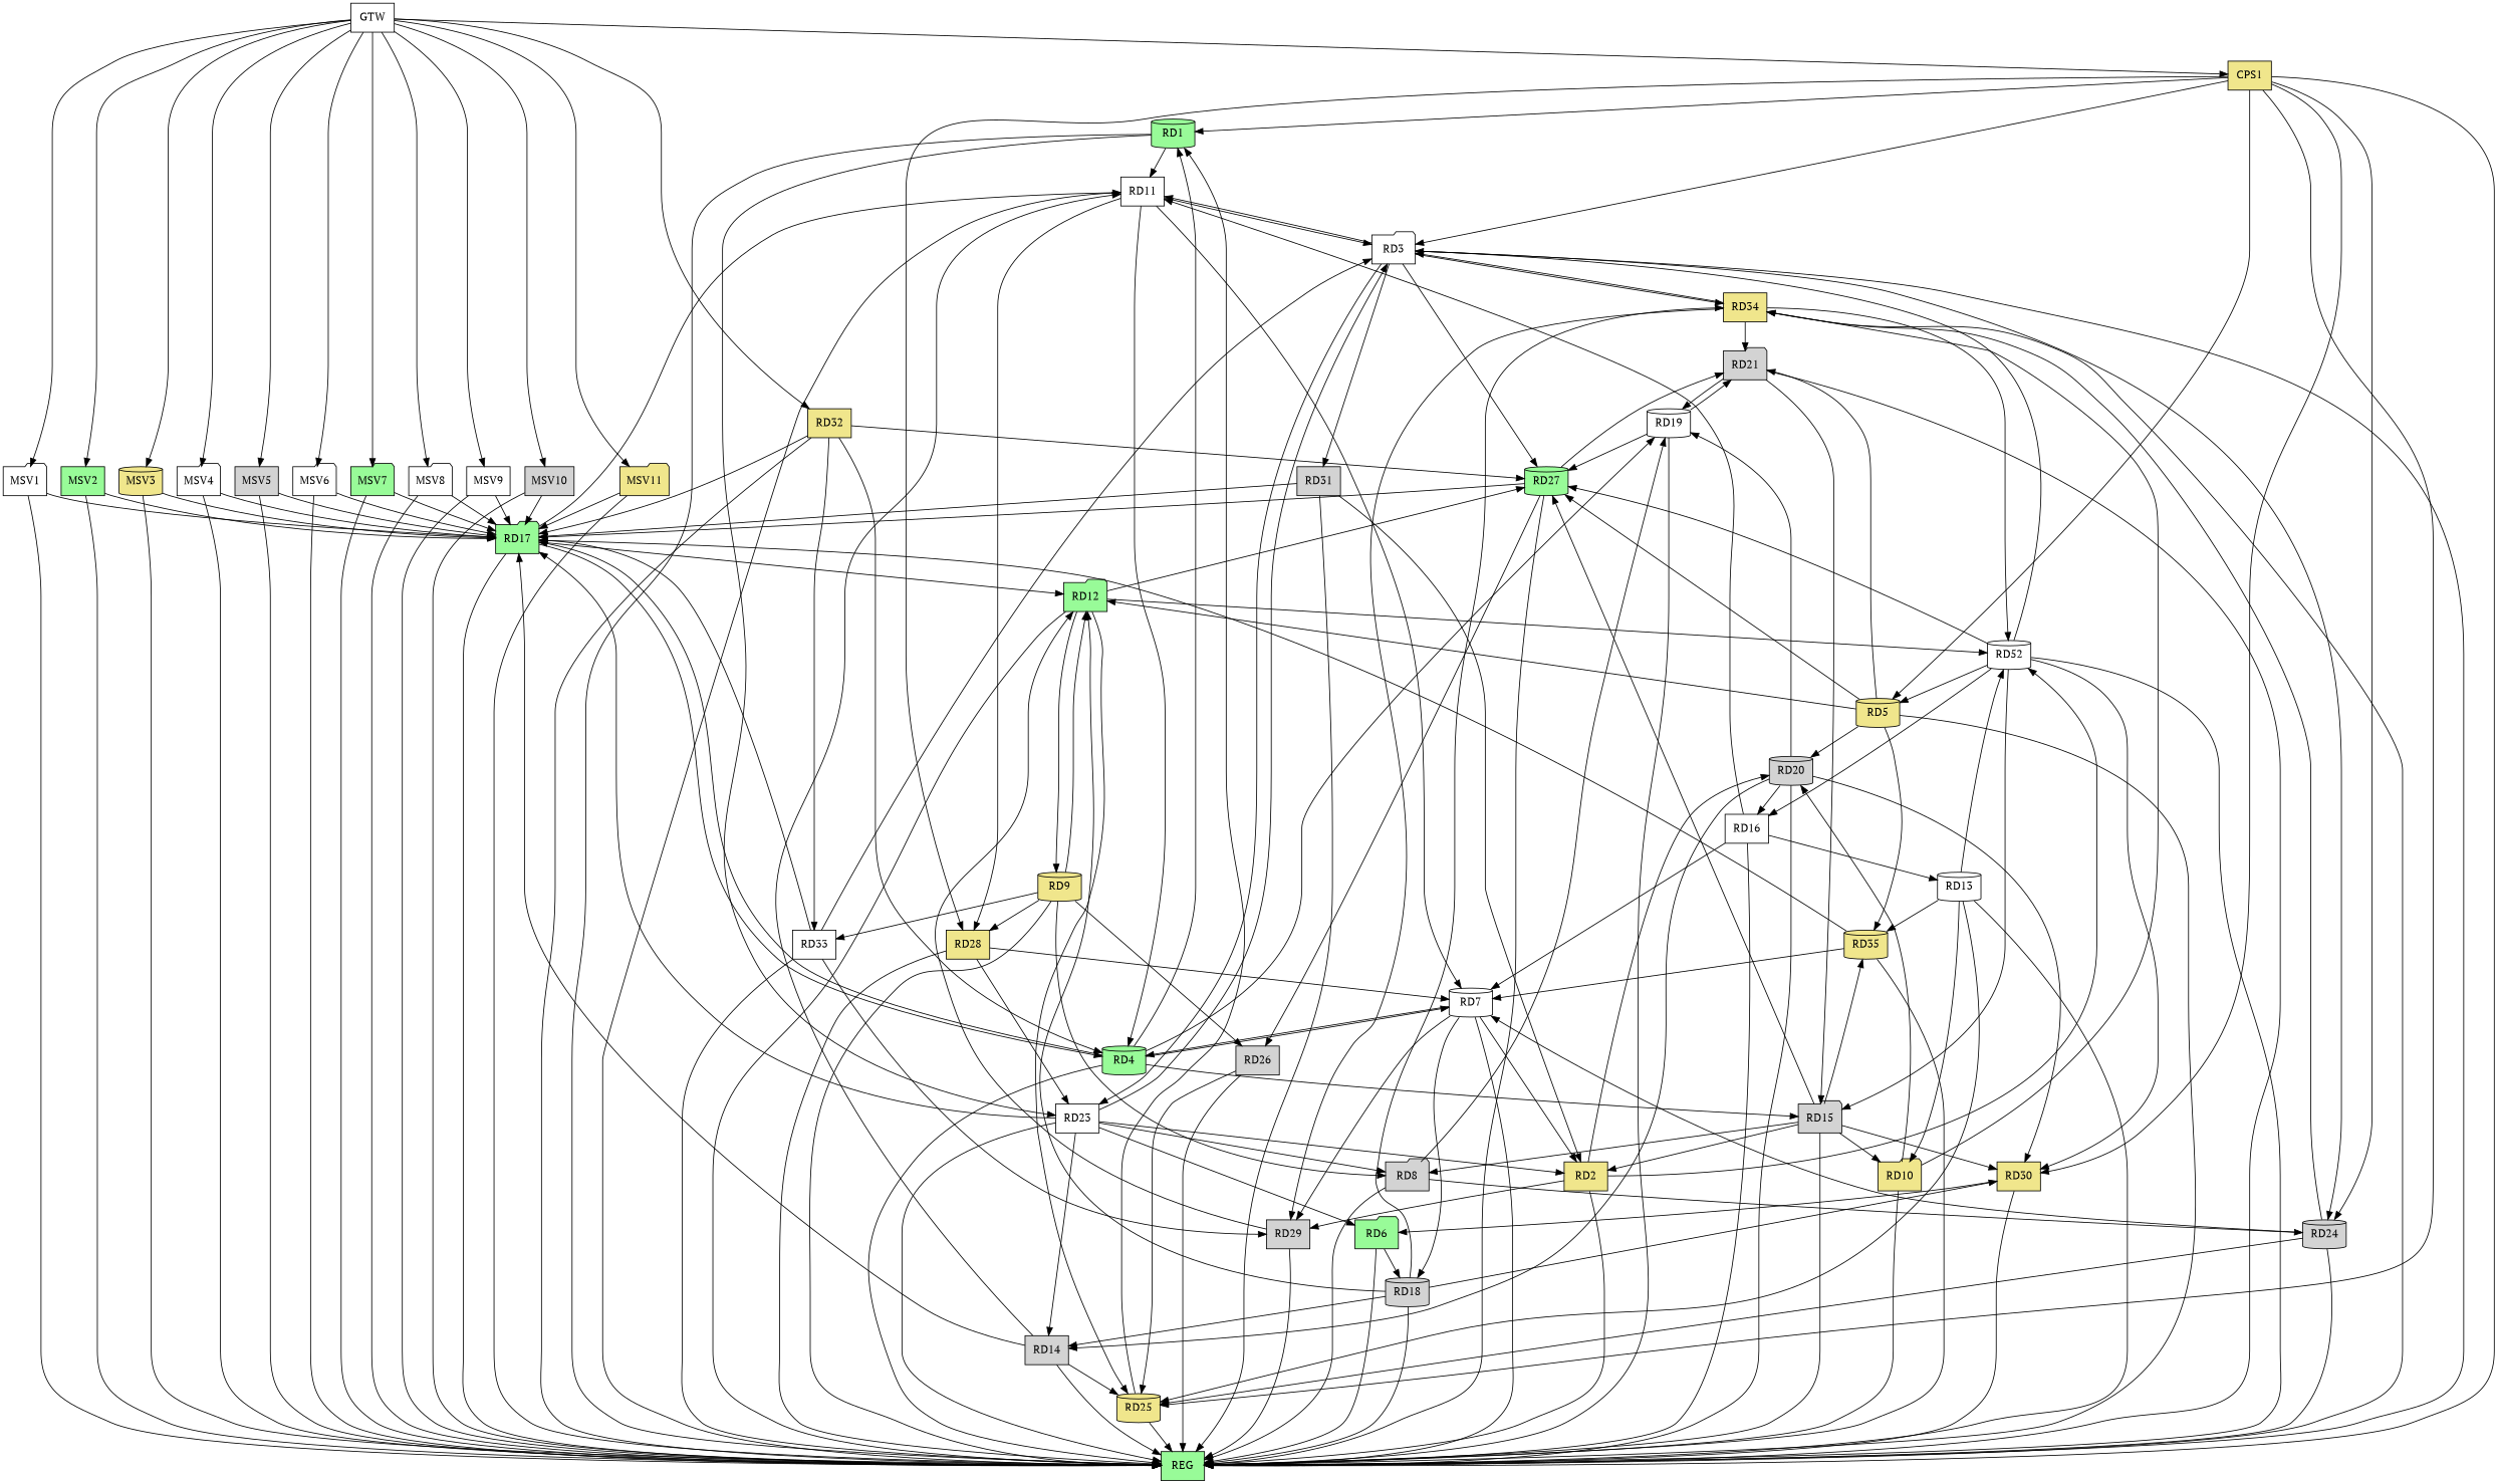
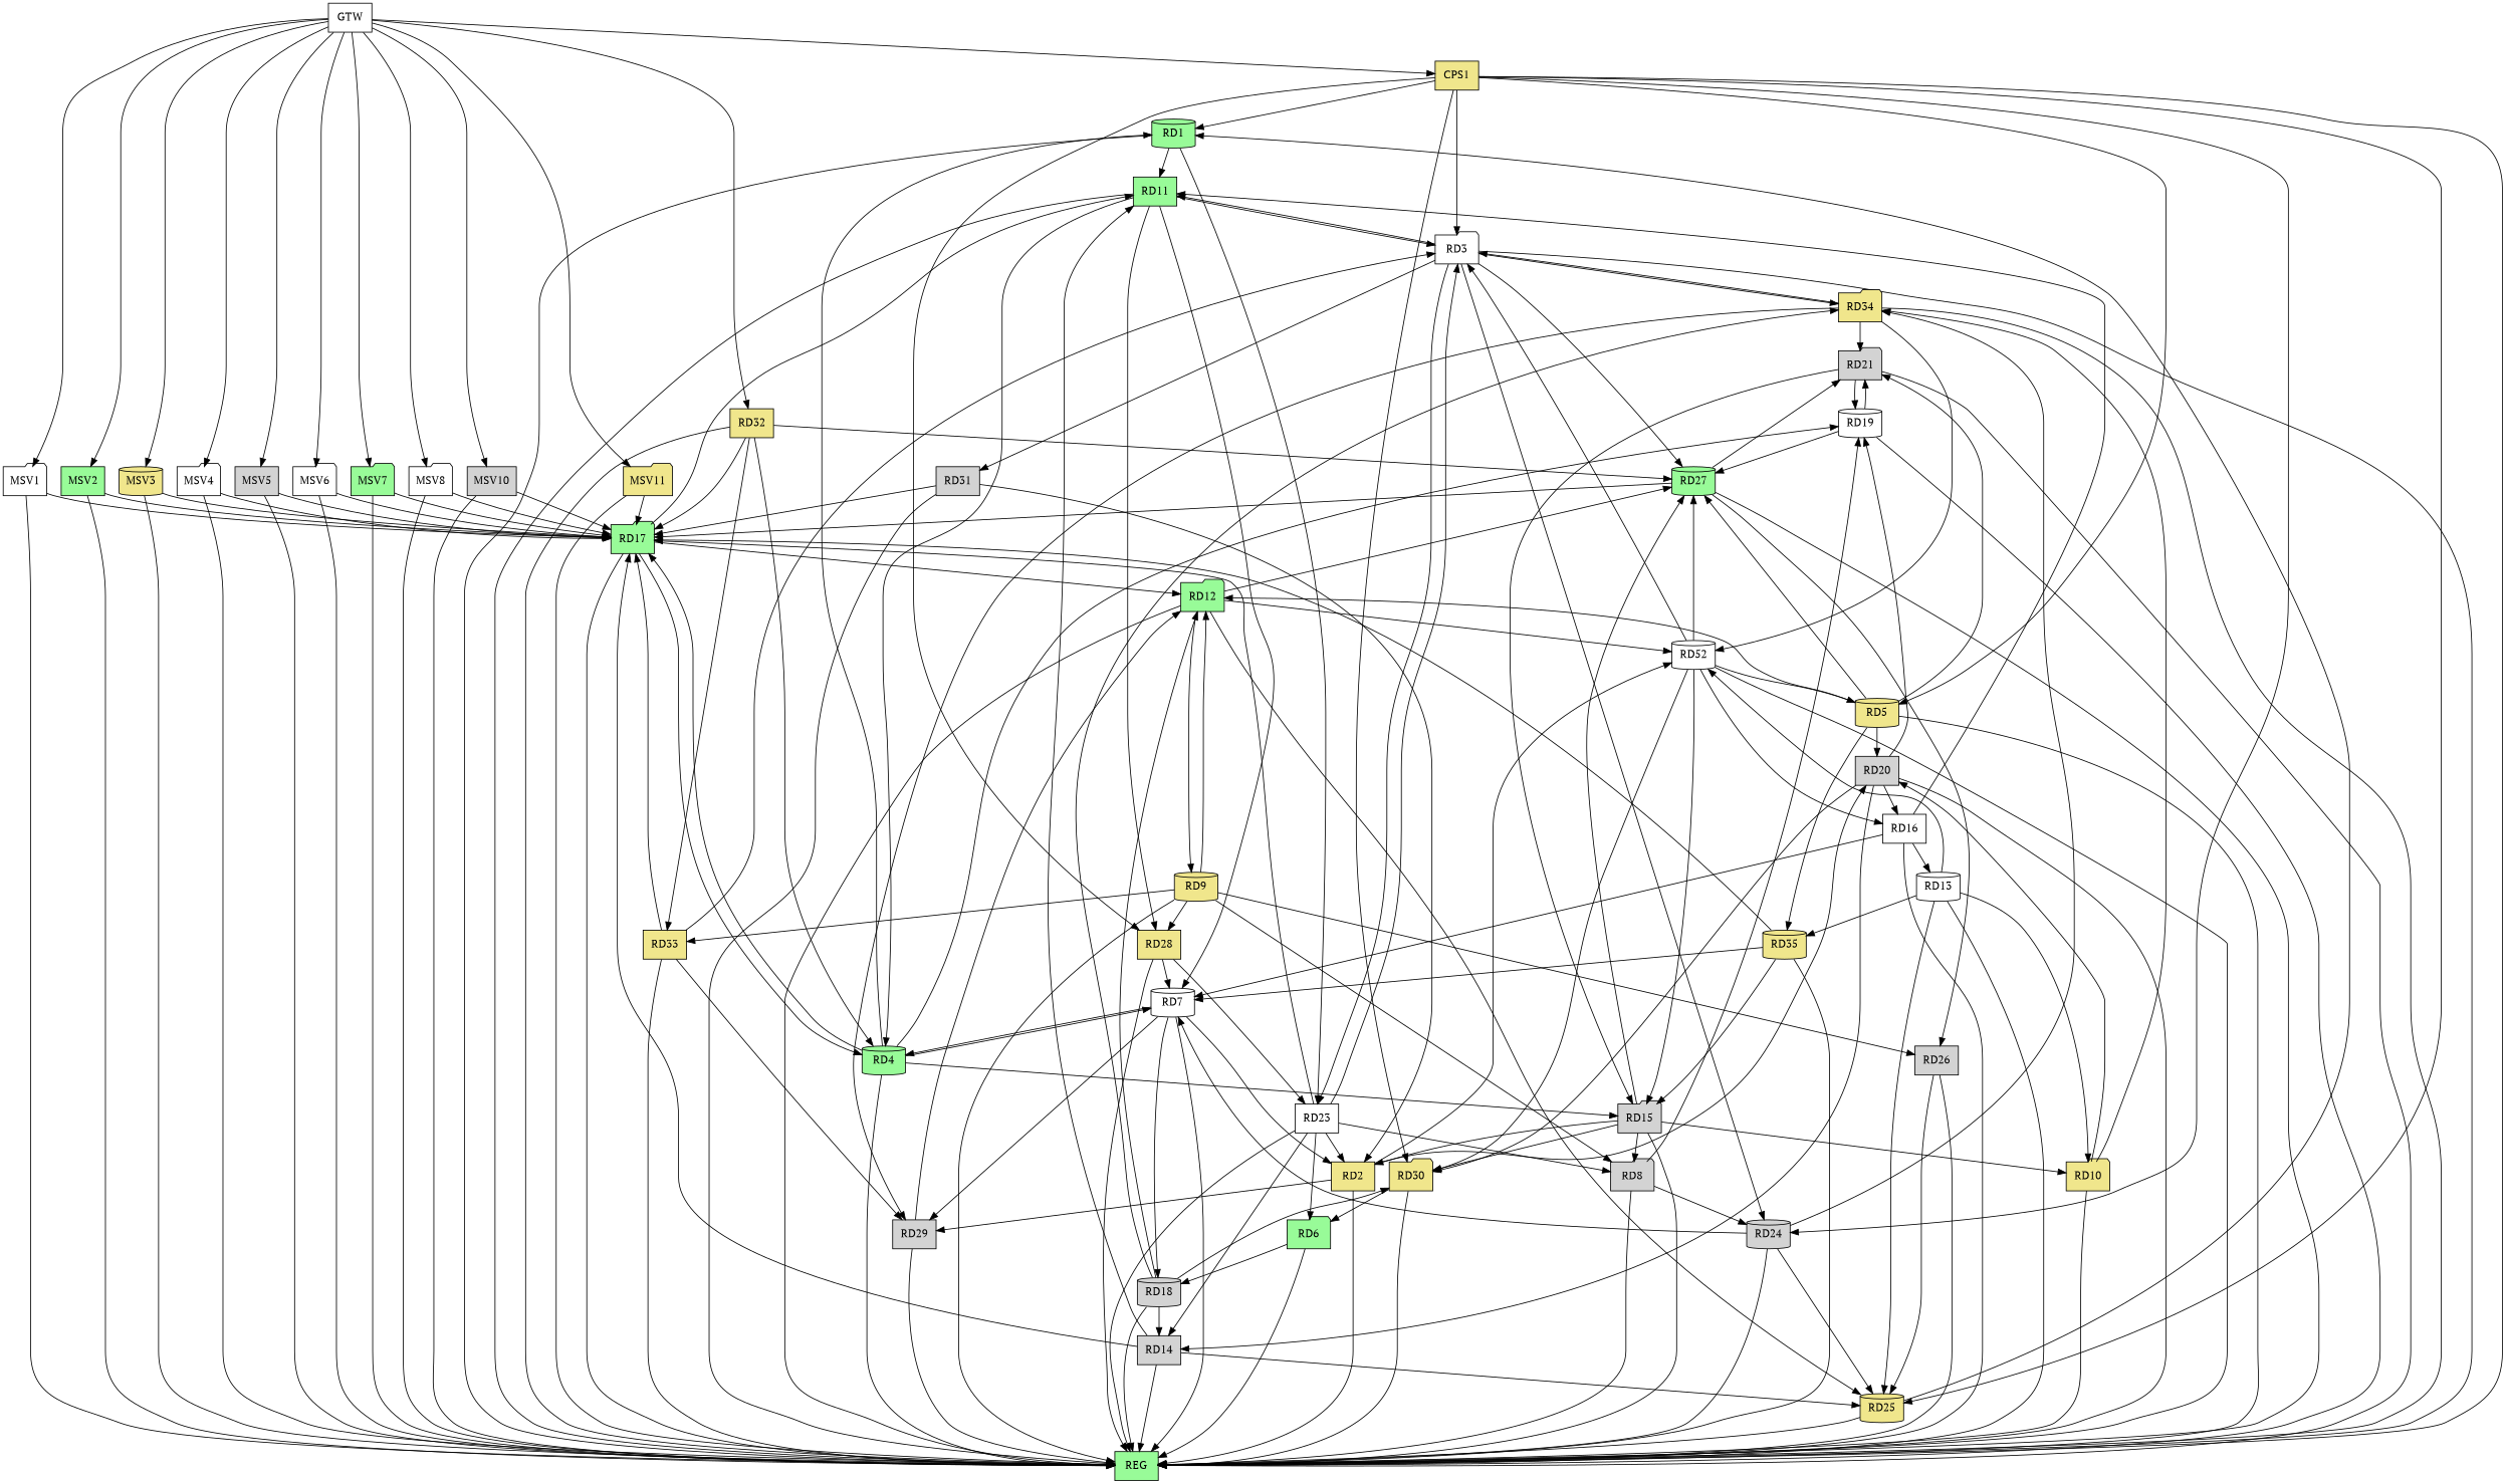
  strict digraph {
    fontname="PT Serif"
    node [fillcolor=khaki fontname="PT Serif" shape=box style=filled]
    edge [fontname="PT Serif"]
    n1 [fillcolor=palegreen label=RD1 shape=cylinder]
-   n2 [fillcolor=white label=RD11]
+   n2 [fillcolor=palegreen label=RD11]
    n3 [fillcolor=white label=RD23]
    n4 [fillcolor=palegreen label=REG]
    n5 [fillcolor=white label=RD3 shape=folder]
    n6 [fillcolor=palegreen label=RD4 shape=cylinder]
    n7 [fillcolor=white label=RD7 shape=cylinder]
    n8 [label=RD28]
    n9 [label=RD2]
    n10 [fillcolor=palegreen label=RD17 shape=folder]
    n11 [fillcolor=palegreen label=RD6 shape=folder]
    n12 [fillcolor=lightgrey label=RD8 shape=folder]
    n13 [fillcolor=lightgrey label=RD14]
-   n14 [fillcolor=lightgrey label=RD20 shape=cylinder]
+   n14 [fillcolor=lightgrey label=RD20]
    n15 [fillcolor=white label=RD52 shape=cylinder]
    n16 [fillcolor=lightgrey label=RD29]
    n17 [fillcolor=white label=RD19 shape=cylinder]
-   n18 [label=RD30]
+   n18 [label=RD30 shape=folder]
    n19 [fillcolor=white label=RD16]
    n20 [fillcolor=palegreen label=RD27 shape=cylinder]
    n21 [fillcolor=lightgrey label=RD15 shape=folder]
    n22 [label=RD5 shape=cylinder]
    n23 [fillcolor=palegreen label=RD12 shape=folder]
    n24 [fillcolor=lightgrey label=RD24 shape=cylinder]
    n25 [fillcolor=lightgrey label=RD31]
-   n26 [label=RD34]
+   n26 [label=RD34 shape=folder]
    n27 [label=RD25 shape=cylinder]
    n28 [fillcolor=lightgrey label=RD21 shape=folder]
    n29 [fillcolor=lightgrey label=RD26]
    n30 [fillcolor=lightgrey label=RD18 shape=cylinder]
    n31 [label=RD35 shape=cylinder]
    n32 [label=RD10 shape=folder]
    n33 [label=RD9 shape=cylinder]
-   n34 [fillcolor=white label=RD33]
+   n34 [label=RD33]
    n35 [fillcolor=white label=RD13 shape=cylinder]
    n36 [label=RD32]
    n37 [label=CPS1]
    n38 [fillcolor=white label=GTW]
    n39 [fillcolor=white label=MSV1 shape=folder]
    n40 [fillcolor=palegreen label=MSV2]
    n41 [label=MSV3 shape=cylinder]
    n42 [fillcolor=white label=MSV4 shape=folder]
    n43 [fillcolor=lightgrey label=MSV5]
    n44 [fillcolor=white label=MSV6 shape=folder]
    n45 [fillcolor=palegreen label=MSV7 shape=folder]
    n46 [fillcolor=white label=MSV8 shape=folder]
-   n47 [fillcolor=white label=MSV9]
    n48 [fillcolor=lightgrey label=MSV10]
    n49 [label=MSV11 shape=folder]
    n1 -> n2
    n1 -> n3
    n1 -> n4
    n2 -> n4
    n2 -> n5
    n2 -> n6
    n2 -> n7
    n2 -> n8
    n3 -> n4
    n3 -> n5
    n3 -> n9
    n3 -> n10
    n3 -> n11
    n3 -> n12
    n3 -> n13
    n5 -> n2
    n5 -> n3
    n5 -> n4
    n5 -> n20
    n5 -> n24
    n5 -> n25
    n5 -> n26
    n6 -> n1
    n6 -> n4
    n6 -> n7
    n6 -> n10
    n6 -> n17
    n6 -> n21
    n7 -> n4
    n7 -> n6
    n7 -> n9
    n7 -> n16
    n7 -> n30
    n8 -> n3
    n8 -> n4
    n8 -> n7
    n9 -> n4
    n9 -> n14
    n9 -> n15
    n9 -> n16
    n10 -> n2
    n10 -> n4
    n10 -> n6
    n10 -> n23
    n11 -> n4
    n11 -> n30
    n12 -> n4
    n12 -> n17
    n12 -> n24
    n13 -> n2
    n13 -> n4
    n13 -> n10
    n13 -> n27
    n14 -> n4
    n14 -> n13
    n14 -> n17
    n14 -> n18
    n14 -> n19
    n15 -> n4
    n15 -> n5
    n15 -> n18
    n15 -> n19
    n15 -> n20
    n15 -> n21
    n15 -> n22
    n16 -> n4
    n16 -> n23
    n17 -> n4
    n17 -> n20
    n17 -> n28
    n18 -> n4
    n18 -> n11
    n19 -> n2
    n19 -> n4
    n19 -> n7
    n19 -> n35
    n20 -> n4
    n20 -> n10
    n20 -> n28
    n20 -> n29
    n21 -> n4
    n21 -> n9
    n21 -> n12
    n21 -> n18
    n21 -> n20
-   n21 -> n31
+   n31 -> n21
    n21 -> n32
    n22 -> n4
    n22 -> n14
    n22 -> n20
    n22 -> n23
    n22 -> n28
    n22 -> n31
    n23 -> n4
    n23 -> n15
    n23 -> n20
    n23 -> n27
    n23 -> n33
    n24 -> n4
    n24 -> n7
    n24 -> n26
    n24 -> n27
    n25 -> n4
    n25 -> n9
    n25 -> n10
    n26 -> n4
    n26 -> n5
    n26 -> n15
    n26 -> n16
    n26 -> n28
    n27 -> n1
    n27 -> n4
    n28 -> n4
    n28 -> n17
    n28 -> n21
    n29 -> n4
    n29 -> n27
    n30 -> n4
    n30 -> n13
    n30 -> n18
    n30 -> n23
    n30 -> n26
    n31 -> n4
    n31 -> n7
    n31 -> n10
    n32 -> n4
    n32 -> n14
    n32 -> n26
    n33 -> n4
    n33 -> n8
    n33 -> n12
    n33 -> n23
    n33 -> n29
    n33 -> n34
    n34 -> n4
    n34 -> n5
    n34 -> n10
    n34 -> n16
    n35 -> n4
    n35 -> n15
    n35 -> n27
    n35 -> n31
    n35 -> n32
    n36 -> n4
    n36 -> n6
    n36 -> n10
    n36 -> n20
    n36 -> n34
    n37 -> n1
    n37 -> n4
    n37 -> n5
    n37 -> n8
    n37 -> n18
    n37 -> n22
    n37 -> n24
    n37 -> n27
    n38 -> n36
    n38 -> n37
    n38 -> n39
    n38 -> n40
    n38 -> n41
    n38 -> n42
    n38 -> n43
    n38 -> n44
    n38 -> n45
    n38 -> n46
-   n38 -> n47
    n38 -> n48
    n38 -> n49
    n39 -> n4
    n39 -> n10
    n40 -> n4
    n40 -> n10
    n41 -> n4
    n41 -> n10
    n42 -> n4
    n42 -> n10
    n43 -> n4
    n43 -> n10
    n44 -> n4
    n44 -> n10
    n45 -> n4
    n45 -> n10
    n46 -> n4
    n46 -> n10
-   n47 -> n4
-   n47 -> n10
    n48 -> n4
    n48 -> n10
    n49 -> n4
    n49 -> n10
  }
